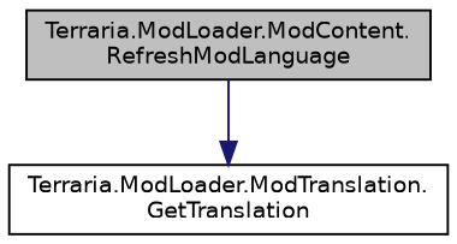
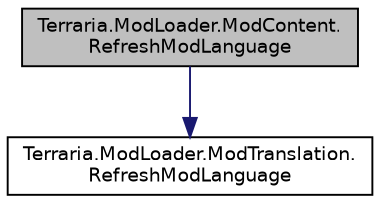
  digraph {
    rankdir=TB
    node [color=black fontname=Helvetica fontsize=10 shape=record style=filled]
    n1 [fillcolor=grey75 fontcolor=black height=0.2 label="Terraria.ModLoader.ModContent.\lRefreshModLanguage" width=0.4]
-   n2 [fillcolor=white height=0.2 label="Terraria.ModLoader.ModTranslation.\lGetTranslation" width=0.4]
+   n2 [fillcolor=white height=0.2 label="Terraria.ModLoader.ModTranslation.\lRefreshModLanguage" width=0.4]
    n1 -> n2 [color=midnightblue fontname=Helvetica fontsize=10 labelfontname=Helvetica labelfontsize=10 style=solid]
  }
